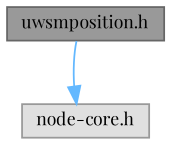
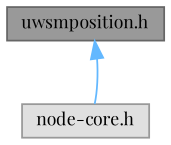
  digraph {
    fontname="Playfair Display"
    node [fontname="Playfair Display" fontsize=10 shape=box style=filled]
    n1 [color=gray40 fillcolor=grey60 fontcolor=black height=0.2 label="uwsmposition.h" width=0.4]
    n2 [color=grey60 fillcolor="#E0E0E0" height=0.2 label="node-core.h" width=0.4]
-   n1 -> n2 [color=steelblue1 fontname="Playfair Display" fontsize=10 labelfontname=Helvetica labelfontsize=10 style=solid]
+   n2 -> n1 [color=steelblue1 fontname="Playfair Display" fontsize=10 labelfontname=Helvetica labelfontsize=10 style=solid]
  }
